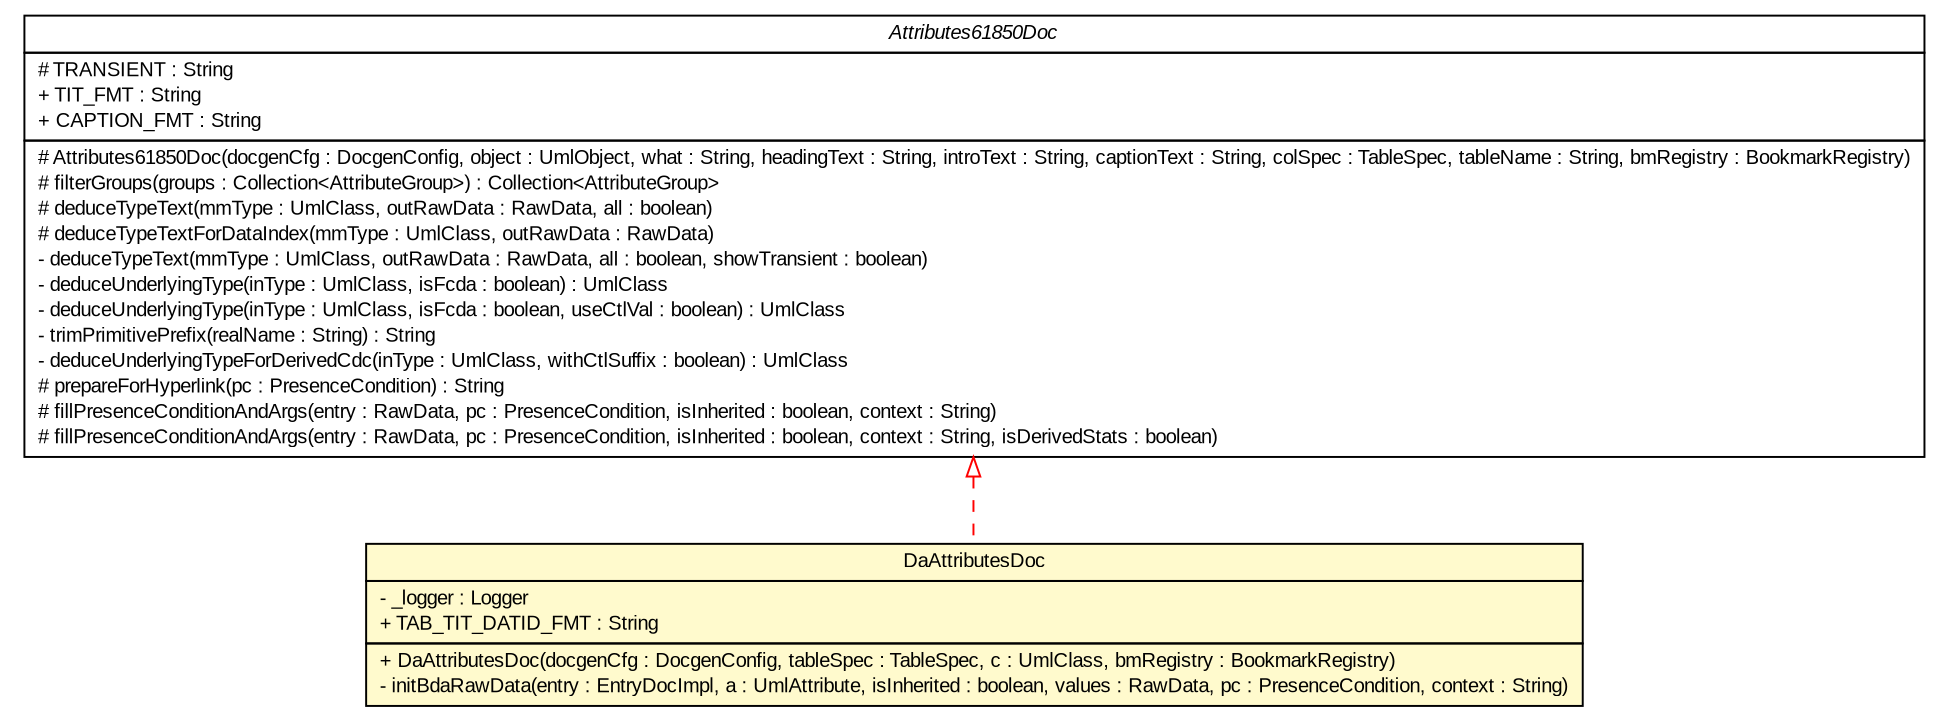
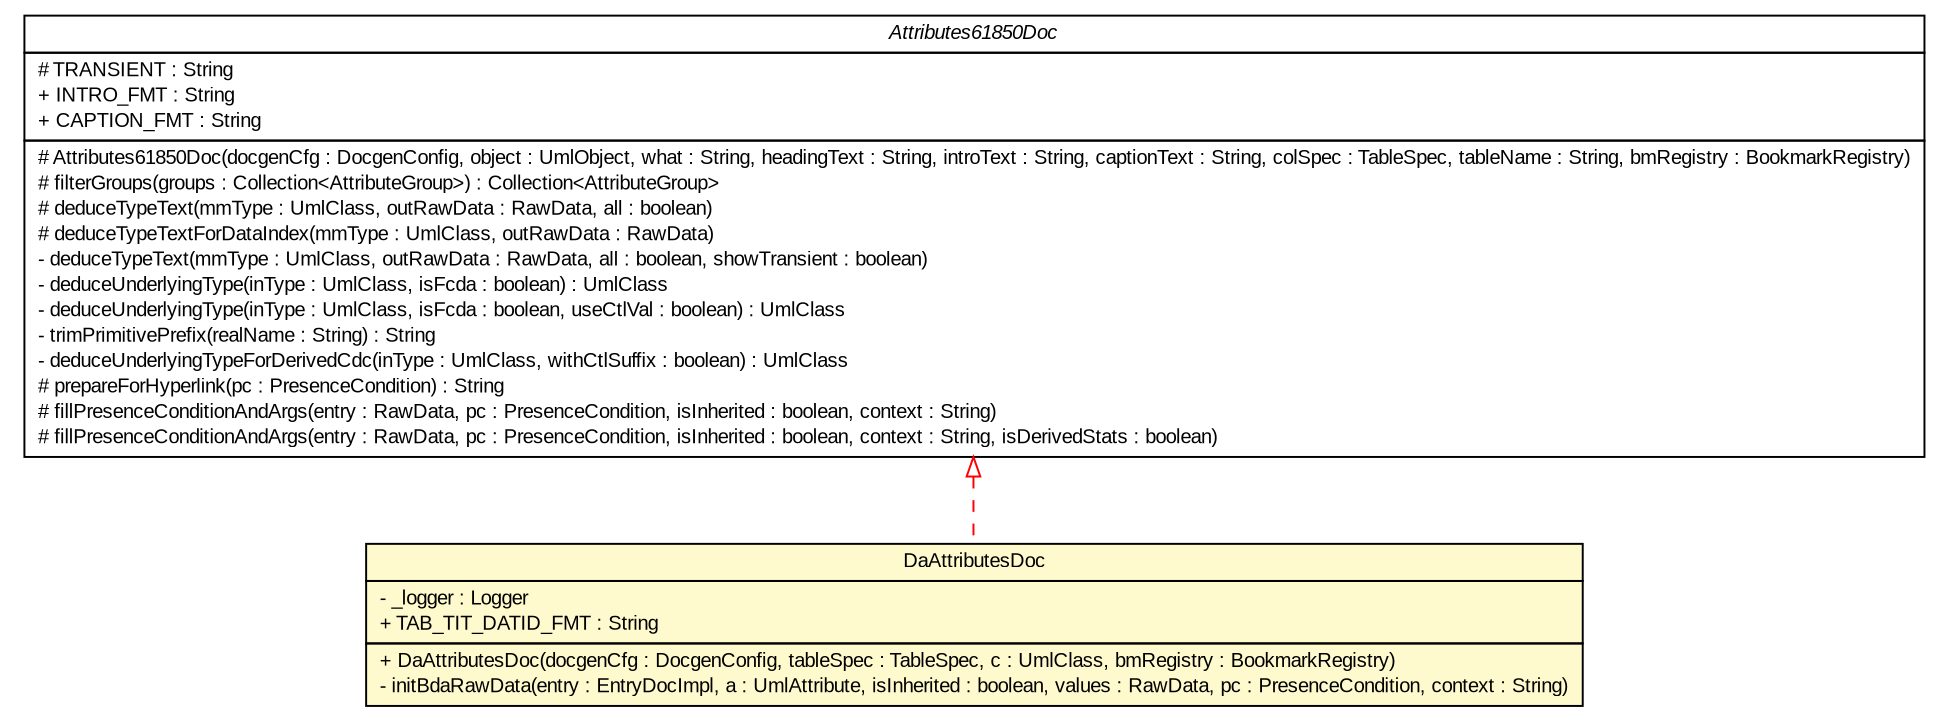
  digraph {
    nodesep=0.25
    ranksep=0.5
    node [fontcolor=black fontname=arial fontsize=10.0 shape=plaintext]
    n1 [label=<<table title="org.tanjakostic.jcleancim.docgen.collector.impl.DaAttributesDoc" border="0" cellborder="1" cellspacing="0" cellpadding="2" port="p" bgcolor="lemonChiffon" href="./DaAttributesDoc.html"> 		<tr><td><table border="0" cellspacing="0" cellpadding="1"> <tr><td align="center" balign="center"> DaAttributesDoc </td></tr> 		</table></td></tr> 		<tr><td><table border="0" cellspacing="0" cellpadding="1"> <tr><td align="left" balign="left"> - _logger : Logger </td></tr> <tr><td align="left" balign="left"> + TAB_TIT_DATID_FMT : String </td></tr> 		</table></td></tr> 		<tr><td><table border="0" cellspacing="0" cellpadding="1"> <tr><td align="left" balign="left"> + DaAttributesDoc(docgenCfg : DocgenConfig, tableSpec : TableSpec, c : UmlClass, bmRegistry : BookmarkRegistry) </td></tr> <tr><td align="left" balign="left"> - initBdaRawData(entry : EntryDocImpl, a : UmlAttribute, isInherited : boolean, values : RawData, pc : PresenceCondition, context : String) </td></tr> 		</table></td></tr> 		</table>>]
-   n2 [label=<<table title="org.tanjakostic.jcleancim.docgen.collector.impl.Attributes61850Doc" border="0" cellborder="1" cellspacing="0" cellpadding="2" port="p" href="./Attributes61850Doc.html"> 		<tr><td><table border="0" cellspacing="0" cellpadding="1"> <tr><td align="center" balign="center"><font face="Arial Italic"> Attributes61850Doc </font></td></tr> 		</table></td></tr> 		<tr><td><table border="0" cellspacing="0" cellpadding="1"> <tr><td align="left" balign="left"> # TRANSIENT : String </td></tr> <tr><td align="left" balign="left"> + TIT_FMT : String </td></tr> <tr><td align="left" balign="left"> + CAPTION_FMT : String </td></tr> 		</table></td></tr> 		<tr><td><table border="0" cellspacing="0" cellpadding="1"> <tr><td align="left" balign="left"> # Attributes61850Doc(docgenCfg : DocgenConfig, object : UmlObject, what : String, headingText : String, introText : String, captionText : String, colSpec : TableSpec, tableName : String, bmRegistry : BookmarkRegistry) </td></tr> <tr><td align="left" balign="left"> # filterGroups(groups : Collection&lt;AttributeGroup&gt;) : Collection&lt;AttributeGroup&gt; </td></tr> <tr><td align="left" balign="left"> # deduceTypeText(mmType : UmlClass, outRawData : RawData, all : boolean) </td></tr> <tr><td align="left" balign="left"> # deduceTypeTextForDataIndex(mmType : UmlClass, outRawData : RawData) </td></tr> <tr><td align="left" balign="left"> - deduceTypeText(mmType : UmlClass, outRawData : RawData, all : boolean, showTransient : boolean) </td></tr> <tr><td align="left" balign="left"> - deduceUnderlyingType(inType : UmlClass, isFcda : boolean) : UmlClass </td></tr> <tr><td align="left" balign="left"> - deduceUnderlyingType(inType : UmlClass, isFcda : boolean, useCtlVal : boolean) : UmlClass </td></tr> <tr><td align="left" balign="left"> - trimPrimitivePrefix(realName : String) : String </td></tr> <tr><td align="left" balign="left"> - deduceUnderlyingTypeForDerivedCdc(inType : UmlClass, withCtlSuffix : boolean) : UmlClass </td></tr> <tr><td align="left" balign="left"> # prepareForHyperlink(pc : PresenceCondition) : String </td></tr> <tr><td align="left" balign="left"> # fillPresenceConditionAndArgs(entry : RawData, pc : PresenceCondition, isInherited : boolean, context : String) </td></tr> <tr><td align="left" balign="left"> # fillPresenceConditionAndArgs(entry : RawData, pc : PresenceCondition, isInherited : boolean, context : String, isDerivedStats : boolean) </td></tr> 		</table></td></tr> 		</table>>]
+   n2 [label=<<table title="org.tanjakostic.jcleancim.docgen.collector.impl.Attributes61850Doc" border="0" cellborder="1" cellspacing="0" cellpadding="2" port="p" href="./Attributes61850Doc.html"> 		<tr><td><table border="0" cellspacing="0" cellpadding="1"> <tr><td align="center" balign="center"><font face="Arial Italic"> Attributes61850Doc </font></td></tr> 		</table></td></tr> 		<tr><td><table border="0" cellspacing="0" cellpadding="1"> <tr><td align="left" balign="left"> # TRANSIENT : String </td></tr> <tr><td align="left" balign="left"> + INTRO_FMT : String </td></tr> <tr><td align="left" balign="left"> + CAPTION_FMT : String </td></tr> 		</table></td></tr> 		<tr><td><table border="0" cellspacing="0" cellpadding="1"> <tr><td align="left" balign="left"> # Attributes61850Doc(docgenCfg : DocgenConfig, object : UmlObject, what : String, headingText : String, introText : String, captionText : String, colSpec : TableSpec, tableName : String, bmRegistry : BookmarkRegistry) </td></tr> <tr><td align="left" balign="left"> # filterGroups(groups : Collection&lt;AttributeGroup&gt;) : Collection&lt;AttributeGroup&gt; </td></tr> <tr><td align="left" balign="left"> # deduceTypeText(mmType : UmlClass, outRawData : RawData, all : boolean) </td></tr> <tr><td align="left" balign="left"> # deduceTypeTextForDataIndex(mmType : UmlClass, outRawData : RawData) </td></tr> <tr><td align="left" balign="left"> - deduceTypeText(mmType : UmlClass, outRawData : RawData, all : boolean, showTransient : boolean) </td></tr> <tr><td align="left" balign="left"> - deduceUnderlyingType(inType : UmlClass, isFcda : boolean) : UmlClass </td></tr> <tr><td align="left" balign="left"> - deduceUnderlyingType(inType : UmlClass, isFcda : boolean, useCtlVal : boolean) : UmlClass </td></tr> <tr><td align="left" balign="left"> - trimPrimitivePrefix(realName : String) : String </td></tr> <tr><td align="left" balign="left"> - deduceUnderlyingTypeForDerivedCdc(inType : UmlClass, withCtlSuffix : boolean) : UmlClass </td></tr> <tr><td align="left" balign="left"> # prepareForHyperlink(pc : PresenceCondition) : String </td></tr> <tr><td align="left" balign="left"> # fillPresenceConditionAndArgs(entry : RawData, pc : PresenceCondition, isInherited : boolean, context : String) </td></tr> <tr><td align="left" balign="left"> # fillPresenceConditionAndArgs(entry : RawData, pc : PresenceCondition, isInherited : boolean, context : String, isDerivedStats : boolean) </td></tr> 		</table></td></tr> 		</table>>]
    n2 -> n1 [arrowtail=empty dir=back fontname=arial fontsize=10 headport=p labelfontname=arial labelfontsize=10 tailport=p color=red style=dashed]
  }
